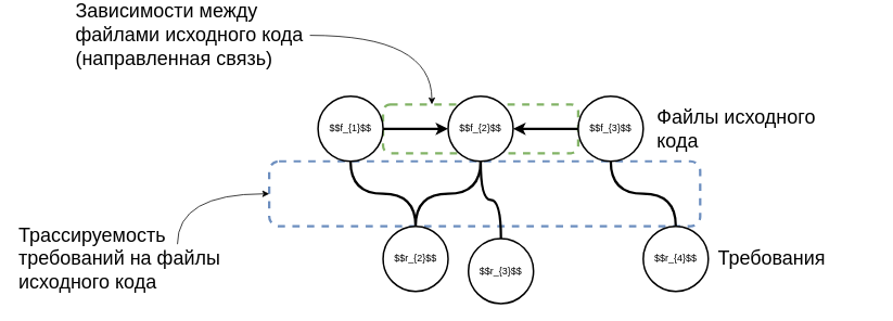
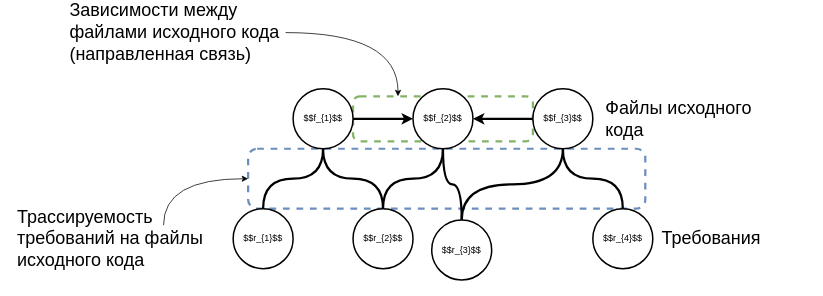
  <mxCell id="0" />
  <mxCell id="1" parent="0" />
  <mxCell id="2" value="" style="rounded=1;whiteSpace=wrap;html=1;fillColor=none;strokeColor=#6c8ebf;dashed=1;strokeWidth=3;" vertex="1" parent="1"><mxGeometry x="330" y="190" width="530" height="80" as="geometry" /></mxCell>
  <mxCell id="3" style="edgeStyle=orthogonalEdgeStyle;curved=1;rounded=0;orthogonalLoop=1;jettySize=auto;html=1;exitX=0.25;exitY=0;exitDx=0;exitDy=0;entryX=1;entryY=0.5;entryDx=0;entryDy=0;endArrow=none;startFill=1;startArrow=classic;" edge="1" parent="1" source="4" target="22"><mxGeometry relative="1" as="geometry" /></mxCell>
  <mxCell id="4" value="" style="rounded=1;whiteSpace=wrap;html=1;fillColor=none;strokeColor=#82b366;dashed=1;strokeWidth=3;" vertex="1" parent="1"><mxGeometry x="470" y="120" width="240" height="60" as="geometry" /></mxCell>
  <mxCell id="5" style="edgeStyle=orthogonalEdgeStyle;rounded=0;orthogonalLoop=1;jettySize=auto;html=1;entryX=0;entryY=0.5;entryDx=0;entryDy=0;strokeWidth=3;" edge="1" parent="1" source="6" target="7"><mxGeometry relative="1" as="geometry" /></mxCell>
  <mxCell id="6" value="$$f_{1}$$" style="ellipse;whiteSpace=wrap;html=1;aspect=fixed;strokeWidth=2;" parent="1" vertex="1"><mxGeometry x="390" y="110" width="80" height="80" as="geometry" /></mxCell>
  <mxCell id="7" value="$$f_{2}$$" style="ellipse;whiteSpace=wrap;html=1;aspect=fixed;strokeWidth=2;" parent="1" vertex="1"><mxGeometry x="550" y="110" width="80" height="80" as="geometry" /></mxCell>
  <mxCell id="8" style="edgeStyle=orthogonalEdgeStyle;rounded=0;orthogonalLoop=1;jettySize=auto;html=1;entryX=1;entryY=0.5;entryDx=0;entryDy=0;strokeWidth=3;" edge="1" parent="1" source="9" target="7"><mxGeometry relative="1" as="geometry" /></mxCell>
  <mxCell id="9" value="$$f_{3}$$" style="ellipse;whiteSpace=wrap;html=1;aspect=fixed;strokeWidth=2;" parent="1" vertex="1"><mxGeometry x="710" y="110" width="80" height="80" as="geometry" /></mxCell>
+ <mxCell id="10" style="edgeStyle=orthogonalEdgeStyle;curved=1;rounded=0;orthogonalLoop=1;jettySize=auto;html=1;exitX=0.5;exitY=0;exitDx=0;exitDy=0;entryX=0.5;entryY=1;entryDx=0;entryDy=0;endArrow=none;startFill=0;strokeWidth=3;" edge="1" parent="1" source="11" target="6"><mxGeometry relative="1" as="geometry" /></mxCell>
+ <mxCell id="11" value="$$r_{1}$$" style="ellipse;whiteSpace=wrap;html=1;aspect=fixed;strokeWidth=2;" parent="1" vertex="1"><mxGeometry x="310" y="270" width="80" height="80" as="geometry" /></mxCell>
  <mxCell id="12" style="edgeStyle=orthogonalEdgeStyle;curved=1;rounded=0;orthogonalLoop=1;jettySize=auto;html=1;exitX=0.5;exitY=0;exitDx=0;exitDy=0;entryX=0.5;entryY=1;entryDx=0;entryDy=0;endArrow=none;startFill=0;strokeWidth=3;" edge="1" parent="1" source="14" target="6"><mxGeometry relative="1" as="geometry" /></mxCell>
  <mxCell id="13" style="edgeStyle=orthogonalEdgeStyle;curved=1;rounded=0;orthogonalLoop=1;jettySize=auto;html=1;exitX=0.5;exitY=0;exitDx=0;exitDy=0;entryX=0.5;entryY=1;entryDx=0;entryDy=0;endArrow=none;startFill=0;strokeWidth=3;" edge="1" parent="1" source="14" target="7"><mxGeometry relative="1" as="geometry" /></mxCell>
  <mxCell id="14" value="$$r_{2}$$" style="ellipse;whiteSpace=wrap;html=1;aspect=fixed;strokeWidth=2;" parent="1" vertex="1"><mxGeometry x="470" y="270" width="80" height="80" as="geometry" /></mxCell>
  <mxCell id="15" style="edgeStyle=orthogonalEdgeStyle;curved=1;rounded=0;orthogonalLoop=1;jettySize=auto;html=1;exitX=0.5;exitY=0;exitDx=0;exitDy=0;entryX=0.5;entryY=1;entryDx=0;entryDy=0;endArrow=none;startFill=0;strokeWidth=3;" edge="1" parent="1" source="17" target="7"><mxGeometry relative="1" as="geometry" /></mxCell>
+ <mxCell id="16" style="edgeStyle=orthogonalEdgeStyle;curved=1;rounded=0;orthogonalLoop=1;jettySize=auto;html=1;exitX=0.5;exitY=0;exitDx=0;exitDy=0;entryX=0.5;entryY=1;entryDx=0;entryDy=0;endArrow=none;startFill=0;strokeWidth=3;" edge="1" parent="1" source="17" target="9"><mxGeometry relative="1" as="geometry" /></mxCell>
  <mxCell id="17" value="$$r_{3}$$" style="ellipse;whiteSpace=wrap;html=1;aspect=fixed;strokeWidth=2;" parent="1" vertex="1"><mxGeometry x="575" y="285" width="80" height="80" as="geometry" /></mxCell>
  <mxCell id="18" style="edgeStyle=orthogonalEdgeStyle;curved=1;rounded=0;orthogonalLoop=1;jettySize=auto;html=1;exitX=0.5;exitY=0;exitDx=0;exitDy=0;entryX=0.5;entryY=1;entryDx=0;entryDy=0;endArrow=none;startFill=0;strokeWidth=3;" edge="1" parent="1" source="19" target="9"><mxGeometry relative="1" as="geometry" /></mxCell>
  <mxCell id="19" value="$$r_{4}$$" style="ellipse;whiteSpace=wrap;html=1;aspect=fixed;strokeWidth=2;" parent="1" vertex="1"><mxGeometry x="790" y="270" width="80" height="80" as="geometry" /></mxCell>
  <mxCell id="20" value="Файлы исходного&amp;nbsp;&lt;div&gt;кода&lt;/div&gt;" style="text;html=1;align=left;verticalAlign=middle;whiteSpace=wrap;rounded=0;fontSize=24;" vertex="1" parent="1"><mxGeometry x="805" y="135" width="270" height="30" as="geometry" /></mxCell>
  <mxCell id="21" value="Требования" style="text;html=1;align=left;verticalAlign=middle;whiteSpace=wrap;rounded=0;fontSize=24;" vertex="1" parent="1"><mxGeometry x="880" y="295" width="60" height="30" as="geometry" /></mxCell>
  <mxCell id="22" value="Зависимости между файлами исходного кода (направленная связь)" style="text;html=1;align=left;verticalAlign=middle;whiteSpace=wrap;rounded=0;fontSize=24;" vertex="1" parent="1"><mxGeometry x="90" y="20" width="290" height="30" as="geometry" /></mxCell>
  <mxCell id="23" value="Трассируемость требований на файлы исходного кода" style="text;html=1;align=left;verticalAlign=middle;whiteSpace=wrap;rounded=0;fontSize=24;" vertex="1" parent="1"><mxGeometry x="20" y="295" width="270" height="30" as="geometry" /></mxCell>
  <mxCell id="24" style="edgeStyle=orthogonalEdgeStyle;curved=1;rounded=0;orthogonalLoop=1;jettySize=auto;html=1;exitX=0;exitY=0.5;exitDx=0;exitDy=0;entryX=0.73;entryY=-0.1;entryDx=0;entryDy=0;entryPerimeter=0;endArrow=none;startFill=1;startArrow=classic;" edge="1" parent="1" source="2" target="23"><mxGeometry relative="1" as="geometry" /></mxCell>
